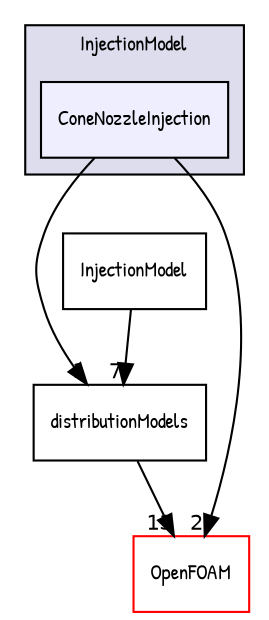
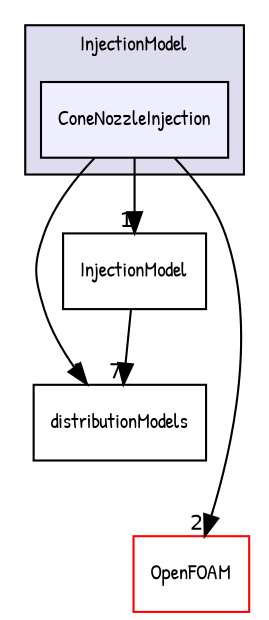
  digraph {
    compound=true
    fontname="Patrick Hand"
    node [fontname="Patrick Hand" fontsize=10 shape=box]
    edge [fontname="Patrick Hand" headlabel=1 labeldistance=1.5 labelfontname=Helvetica labelfontsize=10]
    n1 [fillcolor="#eeeeff" label=ConeNozzleInjection pencolor=black style=filled]
    n2 [color=black label=distributionModels]
    n3 [label=InjectionModel]
    n4 [color=red label=OpenFOAM]
    subgraph cluster_1 {
      bgcolor="#ddddee"
      fontsize=10
      label=InjectionModel
      pencolor=black
      n1
    }
    n1 -> n2
+   n1 -> n3
    n1 -> n4 [headlabel=2]
-   n2 -> n4 [headlabel=13]
    n3 -> n2 [headlabel=7]
  }
